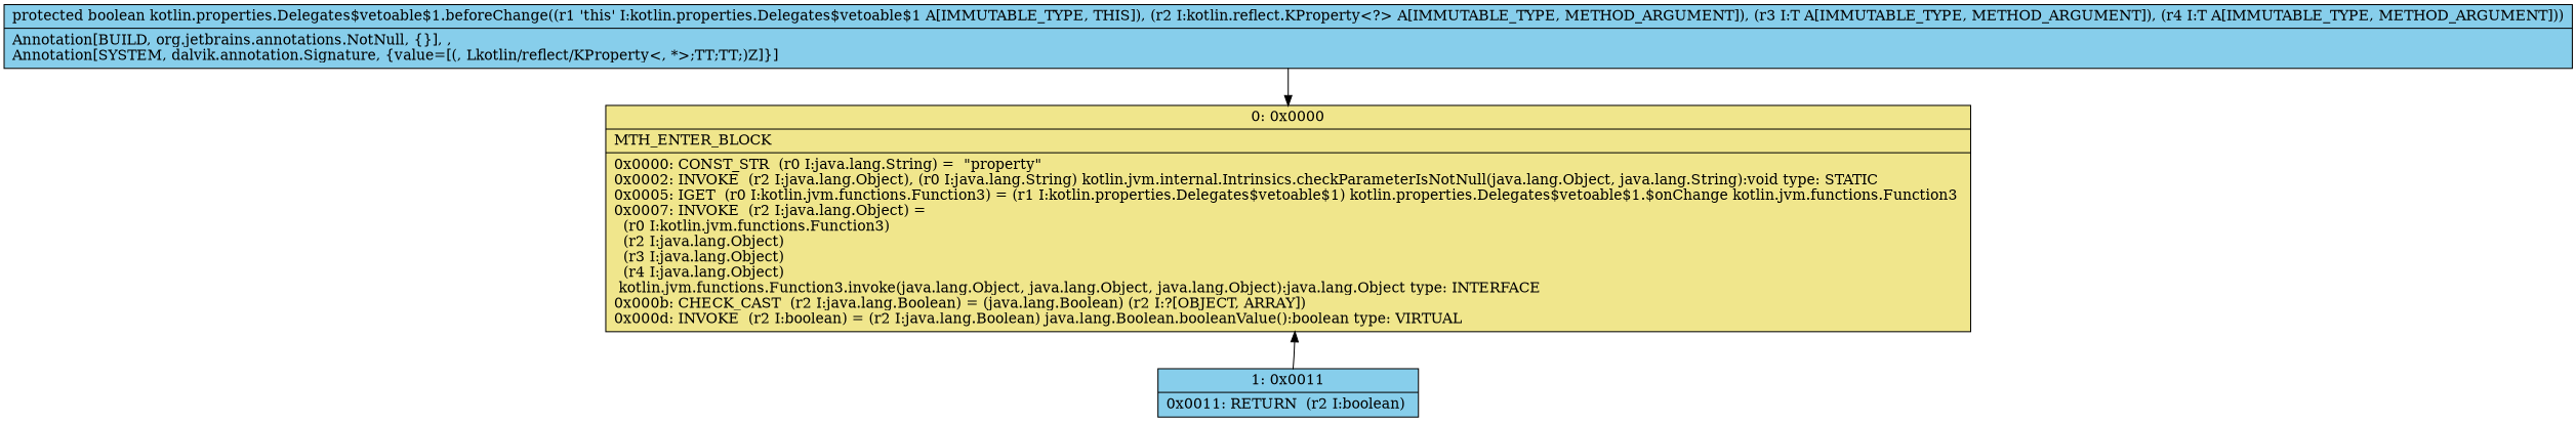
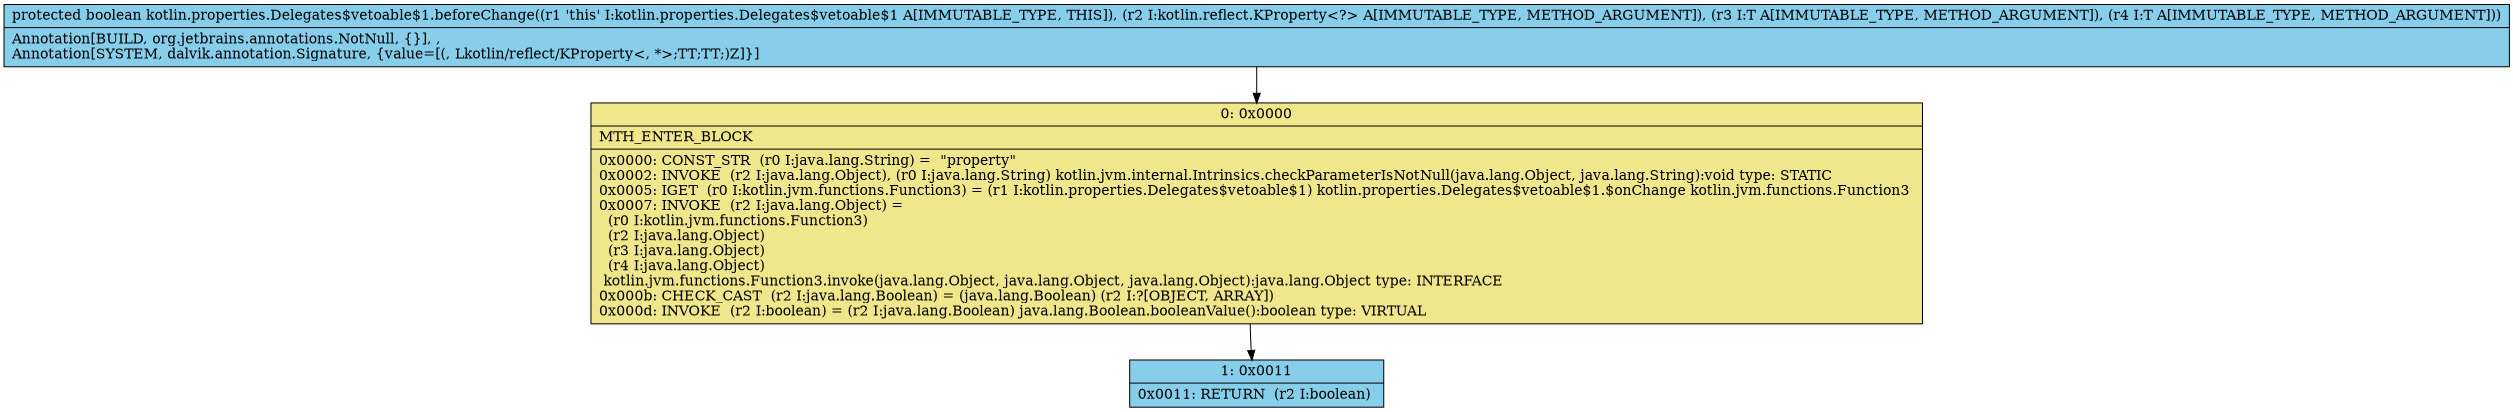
  digraph {
    node [shape=record style=filled fillcolor=skyblue]
    n1 [label="{0\:\ 0x0000|MTH_ENTER_BLOCK\l|0x0000: CONST_STR  (r0 I:java.lang.String) =  \"property\" \l0x0002: INVOKE  (r2 I:java.lang.Object), (r0 I:java.lang.String) kotlin.jvm.internal.Intrinsics.checkParameterIsNotNull(java.lang.Object, java.lang.String):void type: STATIC \l0x0005: IGET  (r0 I:kotlin.jvm.functions.Function3) = (r1 I:kotlin.properties.Delegates$vetoable$1) kotlin.properties.Delegates$vetoable$1.$onChange kotlin.jvm.functions.Function3 \l0x0007: INVOKE  (r2 I:java.lang.Object) = \l  (r0 I:kotlin.jvm.functions.Function3)\l  (r2 I:java.lang.Object)\l  (r3 I:java.lang.Object)\l  (r4 I:java.lang.Object)\l kotlin.jvm.functions.Function3.invoke(java.lang.Object, java.lang.Object, java.lang.Object):java.lang.Object type: INTERFACE \l0x000b: CHECK_CAST  (r2 I:java.lang.Boolean) = (java.lang.Boolean) (r2 I:?[OBJECT, ARRAY]) \l0x000d: INVOKE  (r2 I:boolean) = (r2 I:java.lang.Boolean) java.lang.Boolean.booleanValue():boolean type: VIRTUAL \l}" fillcolor=khaki]
    n2 [label="{1\:\ 0x0011|0x0011: RETURN  (r2 I:boolean) \l}"]
    n3 [label="{protected boolean kotlin.properties.Delegates$vetoable$1.beforeChange((r1 'this' I:kotlin.properties.Delegates$vetoable$1 A[IMMUTABLE_TYPE, THIS]), (r2 I:kotlin.reflect.KProperty\<?\> A[IMMUTABLE_TYPE, METHOD_ARGUMENT]), (r3 I:T A[IMMUTABLE_TYPE, METHOD_ARGUMENT]), (r4 I:T A[IMMUTABLE_TYPE, METHOD_ARGUMENT]))  | Annotation[BUILD, org.jetbrains.annotations.NotNull, \{\}], , \lAnnotation[SYSTEM, dalvik.annotation.Signature, \{value=[(, Lkotlin\/reflect\/KProperty\<, *\>;TT;TT;)Z]\}]\l}"]
-   n2 -> n1
+   n1 -> n2
    n3 -> n1
  }
